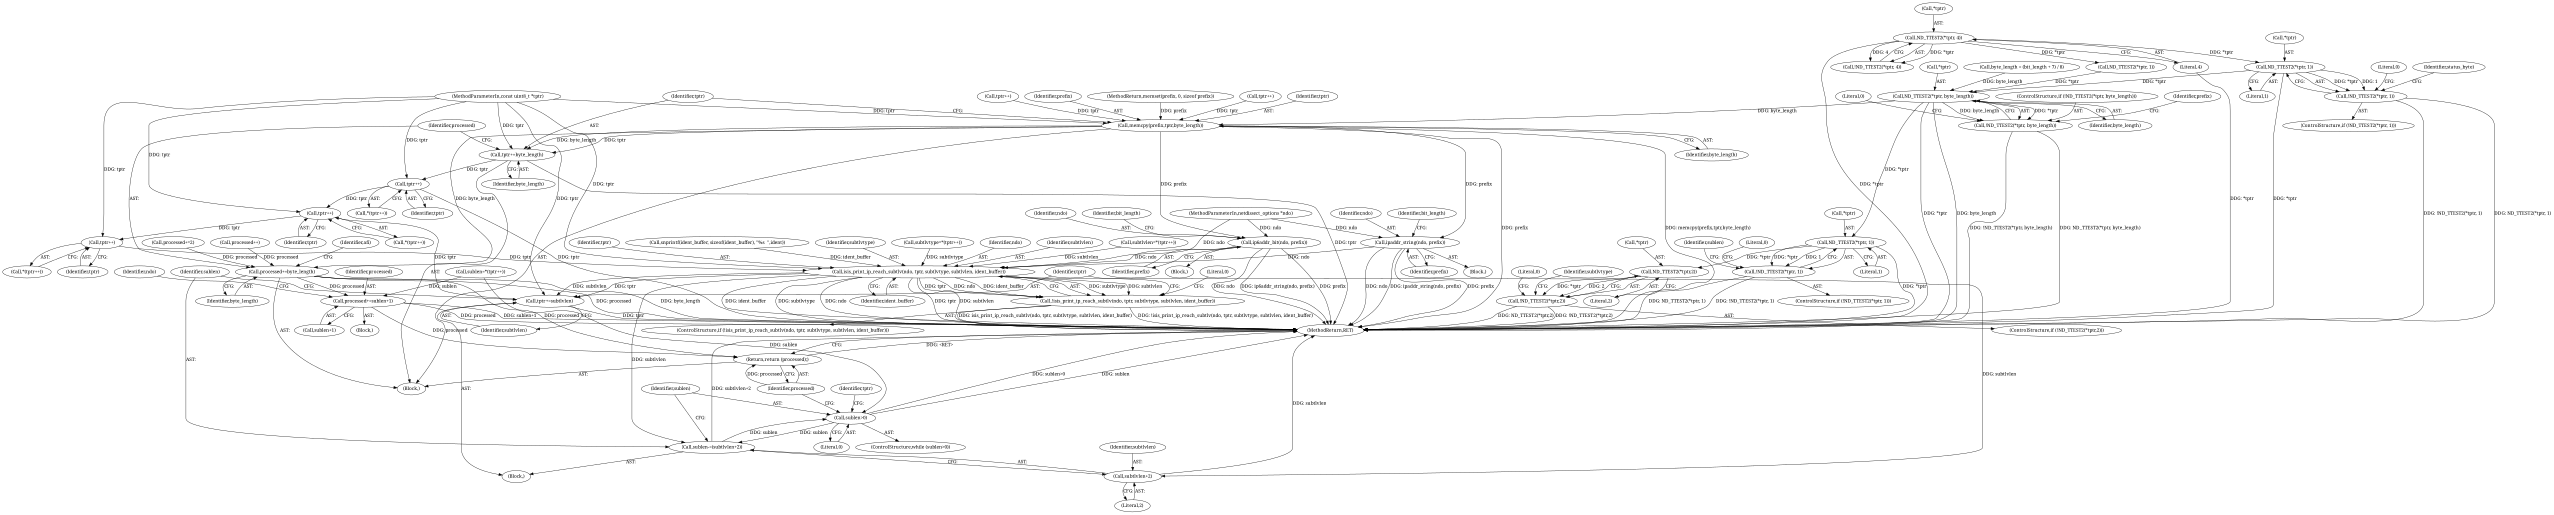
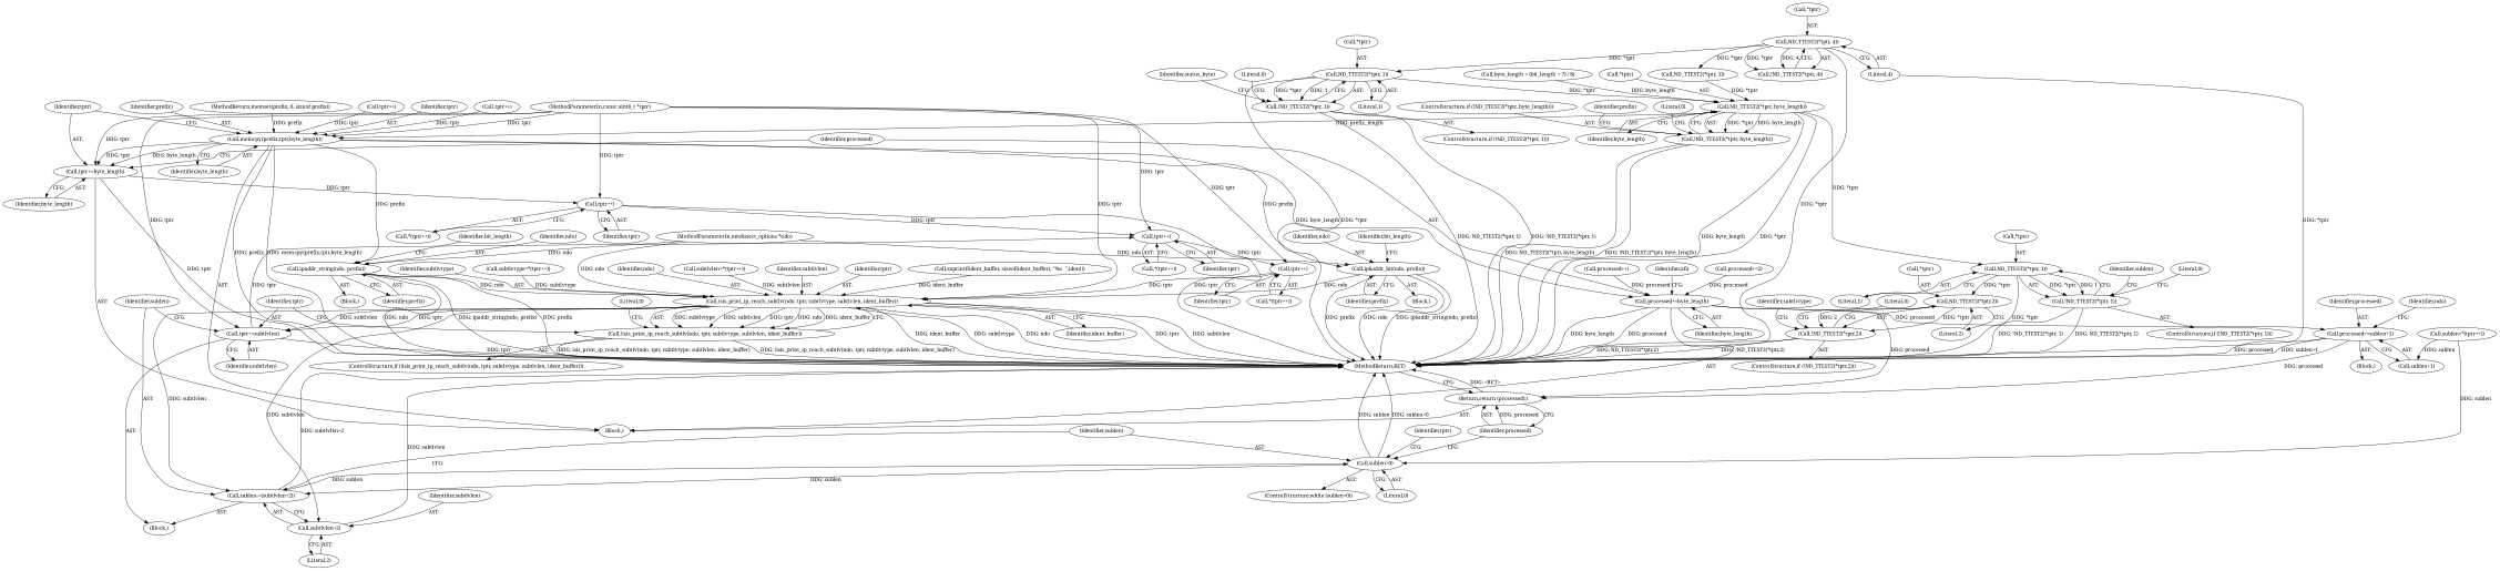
  digraph {
    fontname="Noto Serif"
    node [fontname="Noto Serif"]
    edge [fontname="Noto Serif"]
    n1 [label="(Call,ND_TTEST2(*tptr, 1))"]
    n2 [label="(Call,!ND_TTEST2(*tptr, 1))"]
    n3 [label="(Call,ND_TTEST2(*tptr, byte_length))"]
    n4 [label="(Literal,1)"]
    n5 [label="(MethodReturn,RET)"]
    n6 [label="(ControlStructure,if (!ND_TTEST2(*tptr, 1)))"]
    n7 [label="(Call,!ND_TTEST2(*tptr, byte_length))"]
    n8 [label="(Call,memcpy(prefix,tptr,byte_length))"]
    n9 [label="(Call,ND_TTEST2(*tptr, 1))"]
    n10 [label="(Identifier,byte_length)"]
    n11 [label="(Return,return (processed);)"]
    n12 [label="(Call,ND_TTEST2(*tptr, 4))"]
    n13 [label="(Call,!ND_TTEST2(*tptr, 4))"]
    n14 [label="(Literal,4)"]
    n15 [label="(Call,ND_TTEST2(*tptr, 1))"]
    n16 [label="(Call,tptr+=byte_length)"]
    n17 [label="(Call,processed+=byte_length)"]
    n18 [label="(Call,ipaddr_string(ndo, prefix))"]
    n19 [label="(Call,ip6addr_bit(ndo, prefix))"]
    n20 [label="(Block,)"]
    n21 [label="(Identifier,byte_length)"]
    n22 [label="(Call,!ND_TTEST2(*tptr, 1))"]
    n23 [label="(Call,ND_TTEST2(*tptr,2))"]
    n24 [label="(Literal,1)"]
    n25 [label="(ControlStructure,if (!ND_TTEST2(*tptr, byte_length)))"]
    n26 [label="(Call,tptr++)"]
    n27 [label="(Identifier,byte_length)"]
    n28 [label="(Call,processed+=sublen+1)"]
    n29 [label="(Identifier,byte_length)"]
    n30 [label="(Call,isis_print_ip_reach_subtlv(ndo, tptr, subtlvtype, subtlvlen, ident_buffer))"]
    n31 [label="(Identifier,prefix)"]
    n32 [label="(Block,)"]
    n33 [label="(Identifier,prefix)"]
    n34 [label="(Block,)"]
    n35 [label="(Call,tptr++)"]
    n36 [label="(Identifier,tptr)"]
    n37 [label="(Call,*(tptr++))"]
    n38 [label="(Call,tptr++)"]
    n39 [label="(Identifier,tptr)"]
    n40 [label="(Call,*(tptr++))"]
    n41 [label="(Identifier,tptr)"]
    n42 [label="(Call,*(tptr++))"]
    n43 [label="(Call,!isis_print_ip_reach_subtlv(ndo, tptr, subtlvtype, subtlvlen, ident_buffer))"]
    n44 [label="(Call,tptr+=subtlvlen)"]
    n45 [label="(Call,sublen-=(subtlvlen+2))"]
    n46 [label="(Call,subtlvlen+2)"]
    n47 [label="(Identifier,ident_buffer)"]
    n48 [label="(ControlStructure,if (!isis_print_ip_reach_subtlv(ndo, tptr, subtlvtype, subtlvlen, ident_buffer)))"]
    n49 [label="(Block,)"]
    n50 [label="(Identifier,subtlvlen)"]
    n51 [label="(Call,sublen>0)"]
    n52 [label="(Literal,2)"]
    n53 [label="(ControlStructure,while (sublen>0))"]
    n54 [label="(Literal,0)"]
    n55 [label="(Call,sublen+1)"]
    n56 [label="(Block,)"]
    n57 [label="(Identifier,processed)"]
    n58 [label="(ControlStructure,if (!ND_TTEST2(*tptr, 1)))"]
    n59 [label="(Call,!ND_TTEST2(*tptr,2))"]
    n60 [label="(Literal,2)"]
    n61 [label="(ControlStructure,if (!ND_TTEST2(*tptr,2)))"]
    n62 [label="(Identifier,sublen)"]
    n63 [label="(Identifier,subtlvlen)"]
    n64 [label="(Literal,0)"]
    n65 [label="(Identifier,processed)"]
    n66 [label="(Call,sublen=*(tptr++))"]
    n67 [label="(Call,subtlvlen=*(tptr++))"]
    n68 [label="(Identifier,prefix)"]
    n69 [label="(Identifier,sublen)"]
    n70 [label="(Identifier,ndo)"]
    n71 [label="(Identifier,bit_length)"]
    n72 [label="(MethodParameterIn,netdissect_options *ndo)"]
    n73 [label="(Literal,0)"]
    n74 [label="(Identifier,ndo)"]
    n75 [label="(MethodParameterIn,const uint8_t *tptr)"]
    n76 [label="(Literal,0)"]
    n77 [label="(Call,processed++)"]
    n78 [label="(Identifier,prefix)"]
    n79 [label="(Identifier,tptr)"]
    n80 [label="(Call,snprintf(ident_buffer, sizeof(ident_buffer), \"%s  \",ident))"]
    n81 [label="(Call,*tptr)"]
    n82 [label="(Identifier,sublen)"]
    n83 [label="(Identifier,afi)"]
    n84 [label="(Identifier,status_byte)"]
    n85 [label="(Identifier,ndo)"]
    n86 [label="(Identifier,tptr)"]
    n87 [label="(Identifier,processed)"]
    n88 [label="(Call,*tptr)"]
    n89 [label="(Call,*tptr)"]
    n90 [label="(Call,byte_length = (bit_length + 7) / 8)"]
    n91 [label="(Identifier,subtlvtype)"]
    n92 [label="(Identifier,tptr)"]
    n93 [label="(Literal,0)"]
    n94 [label="(Identifier,tptr)"]
    n95 [label="(MethodReturn,memset(prefix, 0, sizeof prefix))"]
    n96 [label="(Call,*tptr)"]
    n97 [label="(Call,tptr++)"]
    n98 [label="(Identifier,tptr)"]
    n99 [label="(Identifier,subtlvlen)"]
    n100 [label="(Call,subtlvtype=*(tptr++))"]
    n101 [label="(Literal,0)"]
    n102 [label="(Identifier,subtlvtype)"]
    n103 [label="(Call,*tptr)"]
    n104 [label="(Call,processed+=2)"]
    n105 [label="(Identifier,bit_length)"]
    n106 [label="(Identifier,ndo)"]
    n107 [label="(Call,tptr++)"]
    n1 -> n2 [label="AST: "]
    n1 -> n2 [label="DDG: *tptr"]
    n1 -> n2 [label="DDG: 1"]
    n1 -> n3 [label="DDG: *tptr"]
    n1 -> n4 [label="CFG: "]
    n1 -> n5 [label="DDG: *tptr"]
    n2 -> n1 [label="CFG: "]
    n2 -> n5 [label="DDG: !ND_TTEST2(*tptr, 1)"]
    n2 -> n5 [label="DDG: ND_TTEST2(*tptr, 1)"]
    n2 -> n6 [label="AST: "]
    n3 -> n5 [label="DDG: *tptr"]
    n3 -> n5 [label="DDG: byte_length"]
    n3 -> n7 [label="AST: "]
    n3 -> n7 [label="DDG: *tptr"]
    n3 -> n7 [label="DDG: byte_length"]
-   n3 -> n8 [label="DDG: byte_length"]
+   n3 -> n8 [label="DDG: prefix_length"]
    n3 -> n9 [label="DDG: *tptr"]
    n3 -> n10 [label="CFG: "]
    n4 -> n1 [label="AST: "]
    n5 -> n11 [label="CFG: "]
    n7 -> n3 [label="CFG: "]
    n7 -> n5 [label="DDG: !ND_TTEST2(*tptr, byte_length)"]
    n7 -> n5 [label="DDG: ND_TTEST2(*tptr, byte_length)"]
    n8 -> n5 [label="DDG: prefix"]
    n8 -> n5 [label="DDG: memcpy(prefix,tptr,byte_length)"]
    n8 -> n16 [label="DDG: byte_length"]
    n8 -> n16 [label="DDG: tptr"]
    n8 -> n17 [label="DDG: byte_length"]
    n8 -> n18 [label="DDG: prefix"]
    n8 -> n19 [label="DDG: prefix"]
    n8 -> n20 [label="AST: "]
    n8 -> n21 [label="CFG: "]
    n9 -> n5 [label="DDG: *tptr"]
    n9 -> n22 [label="AST: "]
    n9 -> n22 [label="DDG: *tptr"]
    n9 -> n22 [label="DDG: 1"]
    n9 -> n23 [label="DDG: *tptr"]
    n9 -> n24 [label="CFG: "]
    n10 -> n3 [label="AST: "]
    n11 -> n5 [label="DDG: <RET>"]
    n11 -> n20 [label="AST: "]
    n11 -> n57 [label="CFG: "]
    n12 -> n1 [label="DDG: *tptr"]
    n12 -> n5 [label="DDG: *tptr"]
    n12 -> n13 [label="AST: "]
    n12 -> n13 [label="DDG: *tptr"]
    n12 -> n13 [label="DDG: 4"]
    n12 -> n14 [label="CFG: "]
    n12 -> n15 [label="DDG: *tptr"]
    n13 -> n12 [label="CFG: "]
    n14 -> n5 [label="DDG: *tptr"]
    n14 -> n12 [label="AST: "]
    n15 -> n3 [label="DDG: *tptr"]
    n16 -> n5 [label="DDG: tptr"]
    n16 -> n20 [label="AST: "]
    n16 -> n26 [label="DDG: tptr"]
    n16 -> n27 [label="CFG: "]
    n17 -> n5 [label="DDG: byte_length"]
    n17 -> n5 [label="DDG: processed"]
    n17 -> n11 [label="DDG: processed"]
    n17 -> n20 [label="AST: "]
    n17 -> n28 [label="DDG: processed"]
    n17 -> n29 [label="CFG: "]
    n18 -> n5 [label="DDG: prefix"]
    n18 -> n5 [label="DDG: ndo"]
    n18 -> n5 [label="DDG: ipaddr_string(ndo, prefix)"]
    n18 -> n30 [label="DDG: ndo"]
    n18 -> n31 [label="CFG: "]
    n18 -> n32 [label="AST: "]
    n19 -> n5 [label="DDG: prefix"]
    n19 -> n5 [label="DDG: ndo"]
    n19 -> n5 [label="DDG: ip6addr_string(ndo, prefix)"]
    n19 -> n30 [label="DDG: ndo"]
    n19 -> n33 [label="CFG: "]
    n19 -> n34 [label="AST: "]
    n21 -> n8 [label="AST: "]
    n22 -> n5 [label="DDG: ND_TTEST2(*tptr, 1)"]
    n22 -> n5 [label="DDG: !ND_TTEST2(*tptr, 1)"]
    n22 -> n9 [label="CFG: "]
    n22 -> n58 [label="AST: "]
    n23 -> n59 [label="AST: "]
    n23 -> n59 [label="DDG: *tptr"]
    n23 -> n59 [label="DDG: 2"]
    n23 -> n60 [label="CFG: "]
    n24 -> n9 [label="AST: "]
    n25 -> n7 [label="AST: "]
    n26 -> n5 [label="DDG: tptr"]
    n26 -> n35 [label="DDG: tptr"]
    n26 -> n36 [label="CFG: "]
    n26 -> n37 [label="AST: "]
    n27 -> n16 [label="AST: "]
    n28 -> n5 [label="DDG: processed"]
    n28 -> n5 [label="DDG: sublen+1"]
    n28 -> n11 [label="DDG: processed"]
    n28 -> n55 [label="CFG: "]
    n28 -> n56 [label="AST: "]
    n29 -> n17 [label="AST: "]
    n30 -> n5 [label="DDG: ident_buffer"]
    n30 -> n5 [label="DDG: subtlvtype"]
    n30 -> n5 [label="DDG: ndo"]
    n30 -> n5 [label="DDG: tptr"]
    n30 -> n5 [label="DDG: subtlvlen"]
    n30 -> n43 [label="AST: "]
    n30 -> n43 [label="DDG: subtlvtype"]
    n30 -> n43 [label="DDG: subtlvlen"]
    n30 -> n43 [label="DDG: tptr"]
    n30 -> n43 [label="DDG: ndo"]
    n30 -> n43 [label="DDG: ident_buffer"]
    n30 -> n44 [label="DDG: subtlvlen"]
    n30 -> n44 [label="DDG: tptr"]
    n30 -> n45 [label="DDG: subtlvlen"]
    n30 -> n46 [label="DDG: subtlvlen"]
    n30 -> n47 [label="CFG: "]
    n31 -> n18 [label="AST: "]
    n33 -> n19 [label="AST: "]
    n35 -> n38 [label="DDG: tptr"]
    n35 -> n39 [label="CFG: "]
    n35 -> n40 [label="AST: "]
    n36 -> n26 [label="AST: "]
    n37 -> n26 [label="CFG: "]
    n38 -> n30 [label="DDG: tptr"]
    n38 -> n41 [label="CFG: "]
    n38 -> n42 [label="AST: "]
    n39 -> n35 [label="AST: "]
    n40 -> n35 [label="CFG: "]
    n41 -> n38 [label="AST: "]
    n42 -> n38 [label="CFG: "]
    n43 -> n5 [label="DDG: !isis_print_ip_reach_subtlv(ndo, tptr, subtlvtype, subtlvlen, ident_buffer)"]
    n43 -> n5 [label="DDG: isis_print_ip_reach_subtlv(ndo, tptr, subtlvtype, subtlvlen, ident_buffer)"]
    n43 -> n30 [label="CFG: "]
    n43 -> n48 [label="AST: "]
    n44 -> n5 [label="DDG: tptr"]
    n44 -> n35 [label="DDG: tptr"]
    n44 -> n49 [label="AST: "]
    n44 -> n50 [label="CFG: "]
    n45 -> n5 [label="DDG: subtlvlen+2"]
    n45 -> n46 [label="CFG: "]
    n45 -> n49 [label="AST: "]
    n45 -> n51 [label="DDG: sublen"]
    n46 -> n5 [label="DDG: subtlvlen"]
    n46 -> n45 [label="AST: "]
    n46 -> n52 [label="CFG: "]
    n47 -> n30 [label="AST: "]
    n50 -> n44 [label="AST: "]
    n51 -> n5 [label="DDG: sublen>0"]
    n51 -> n5 [label="DDG: sublen"]
    n51 -> n45 [label="DDG: sublen"]
    n51 -> n53 [label="AST: "]
    n51 -> n54 [label="CFG: "]
    n52 -> n46 [label="AST: "]
    n54 -> n51 [label="AST: "]
    n55 -> n28 [label="AST: "]
    n57 -> n11 [label="AST: "]
    n57 -> n11 [label="DDG: processed"]
    n57 -> n51 [label="CFG: "]
    n59 -> n5 [label="DDG: ND_TTEST2(*tptr,2)"]
    n59 -> n5 [label="DDG: !ND_TTEST2(*tptr,2)"]
    n59 -> n23 [label="CFG: "]
    n59 -> n61 [label="AST: "]
    n60 -> n23 [label="AST: "]
    n62 -> n45 [label="CFG: "]
    n62 -> n51 [label="AST: "]
    n63 -> n30 [label="AST: "]
    n64 -> n2 [label="CFG: "]
    n65 -> n28 [label="AST: "]
-   n66 -> n28 [label="DDG: sublen"]
+   n66 -> n55 [label="DDG: sublen"]
    n66 -> n51 [label="DDG: sublen"]
    n67 -> n30 [label="DDG: subtlvlen"]
    n68 -> n7 [label="CFG: "]
    n69 -> n44 [label="CFG: "]
    n69 -> n45 [label="AST: "]
    n70 -> n19 [label="AST: "]
    n71 -> n19 [label="CFG: "]
    n72 -> n18 [label="DDG: ndo"]
    n72 -> n19 [label="DDG: ndo"]
    n72 -> n30 [label="DDG: ndo"]
    n73 -> n59 [label="CFG: "]
    n74 -> n18 [label="AST: "]
    n75 -> n8 [label="DDG: tptr"]
    n75 -> n16 [label="DDG: tptr"]
    n75 -> n26 [label="DDG: tptr"]
    n75 -> n30 [label="DDG: tptr"]
    n75 -> n35 [label="DDG: tptr"]
    n75 -> n38 [label="DDG: tptr"]
    n75 -> n44 [label="DDG: tptr"]
    n76 -> n7 [label="CFG: "]
    n77 -> n17 [label="DDG: processed"]
    n78 -> n8 [label="AST: "]
    n79 -> n30 [label="AST: "]
    n80 -> n30 [label="DDG: ident_buffer"]
    n81 -> n3 [label="AST: "]
    n82 -> n22 [label="CFG: "]
    n83 -> n17 [label="CFG: "]
    n84 -> n2 [label="CFG: "]
    n85 -> n28 [label="CFG: "]
    n86 -> n8 [label="CFG: "]
    n86 -> n16 [label="AST: "]
    n87 -> n16 [label="CFG: "]
    n87 -> n17 [label="AST: "]
    n88 -> n23 [label="AST: "]
    n89 -> n1 [label="AST: "]
    n90 -> n3 [label="DDG: byte_length"]
    n91 -> n30 [label="AST: "]
    n92 -> n43 [label="CFG: "]
    n92 -> n44 [label="AST: "]
    n93 -> n22 [label="CFG: "]
    n94 -> n51 [label="CFG: "]
    n95 -> n8 [label="DDG: prefix"]
    n96 -> n9 [label="AST: "]
    n97 -> n8 [label="DDG: tptr"]
    n98 -> n8 [label="AST: "]
    n99 -> n46 [label="AST: "]
    n100 -> n30 [label="DDG: subtlvtype"]
    n101 -> n43 [label="CFG: "]
    n102 -> n59 [label="CFG: "]
    n103 -> n12 [label="AST: "]
    n104 -> n17 [label="DDG: processed"]
    n105 -> n18 [label="CFG: "]
    n106 -> n30 [label="AST: "]
    n107 -> n8 [label="DDG: tptr"]
  }
